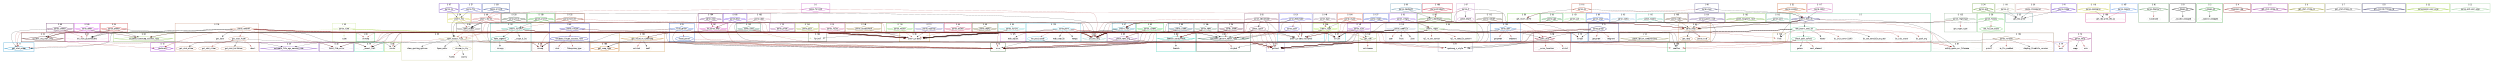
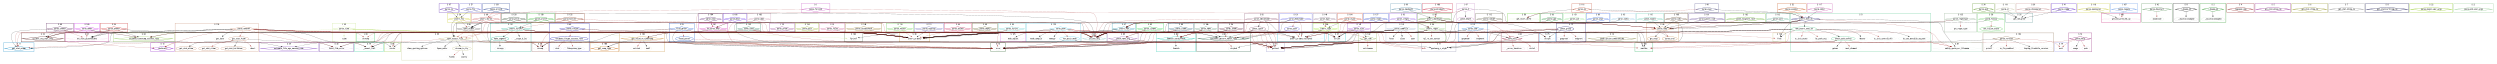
  digraph {
    fontname="Roboto Mono"
    node [color="#40C080" fontname="Roboto Mono" shape=diamond style=bold]
    edge [color=black fontname="Roboto Mono"]
    n1 [color="#404020" label=parse_noleaf]
    n2 [color="#80C040" label=estimate_timestamp_success_rate]
    n3 [color="#4040A0" label=parse_nogroup]
    n4 [color="#80C0C0" label=collect_arg]
    n5 [color="#40C020" label=parse_nouser]
    n6 [color="#400000" label=collect_arg_stat_info]
    n7 [color="#40C0A0" label=parse_nowarn]
    n8 [color="#400080" label=fatal_file_error style=dotted]
    n9 [color="#C06000" label=get_comp_type]
    n10 [color="#C04020" label=parse_ok]
    n11 [color="#408000" label=parse_and]
    n12 [color="#C040A0" label=parse_okdir]
    n13 [color="#408080" label=get_new_pred style=dotted]
    n14 [color="#C0C020" label=parse_openparen]
    n15 [color="#C00000" label=parse_anewer]
    n16 [color="#C0E080" label=parse_time]
    n17 [color="#C0E080" label=ctime style=dotted shape=""]
    n18 [color="#C0C0A0" label=parse_or]
    n19 [color="#C00080" label=set_stat_placeholders style=dotted]
    n20 [color="#406040" label=fprintf style=dotted]
    n21 [color="#C08000" label=insert_primary style=dotted]
    n22 [color="#C08080" label=parse_closeparen]
    n23 [color="#4040E0" label=parse_path shape=""]
    n24 [color="#4040E0" label=parse_wholename]
    n25 [color="#400040" label=parse_cnewer]
    n26 [color="#40C0E0" label=non_posix_mode shape=""]
    n27 [color="#40C0E0" label=parse_perm]
    n28 [color="#40C0E0" label=mode_compile style=dotted shape=""]
    n29 [color="#40C0E0" label=memcpy style=dotted shape=""]
    n30 [color="#4000C0" label=parse_comma]
    n31 [color="#408040" label=parse_daystart]
    n32 [color="#408040" label=localtime style=dotted shape=""]
    n33 [color="#C040E0" label=mode_adjust style=dotted]
    n34 [color="#C0C060" label=free style=dotted]
    n35 [color="#C00040" label=parse_delete]
    n36 [color="#002000" label=parse_print]
    n37 [color="#00A080" label=insert_fprintf]
    n38 [color="#00A080" label=make_segment shape=""]
    n39 [color="#00A080" label=__ctype_b_loc style=dotted shape=""]
    n40 [color="#00A080" label=strncpy style=dotted shape=""]
    n41 [color="#C08040" label=get_noop shape=""]
    n42 [color="#C08040" label=parse_noop]
    n43 [color="#C08040" label=parse_true shape=""]
    n44 [color="#002080" label=parse_print0]
    n45 [color="#C080C0" label=parse_depth shape=""]
    n46 [color="#C080C0" label=parse_d]
    n47 [color="#00A000" label=parse_printf]
    n48 [color="#404000" label=parse_empty]
    n49 [color="#404080" label=parse_exec]
    n50 [color="#802000" label=parse_fprintf]
    n51 [color="#40C000" label=get_start_dirfd style=dotted]
    n52 [color="#802080" label=parse_prune]
    n53 [color="#000060" label=insert_exec_ok]
    n54 [label=check_path_safety shape=""]
    n55 [label=getenv style=dotted shape=""]
    n56 [label=next_element style=dotted shape=""]
    n57 [label=new_insert_exec_ok shape=""]
    n58 [label=mbsstr style=dotted shape=""]
    n59 [label=bc_init_controlinfo style=dotted shape=""]
    n60 [label=bc_use_sensible_arg_max style=dotted shape=""]
    n61 [label=bc_init_state style=dotted shape=""]
    n62 [label=bc_push_arg style=dotted shape=""]
    n63 [color="#80A000" label=parse_quit]
    n64 [color="#C04000" label=parse_execdir]
    n65 [color="#C04080" label=parse_false]
    n66 [color="#80A080" label=parse_regextype]
    n67 [color="#80A080" label=get_regex_type style=dotted shape=""]
    n68 [color="#C0C000" label=insert_fls]
    n69 [color="#C0C080" label=open_output_file]
    n70 [color="#C0C080" label=stream_is_tty shape=""]
    n71 [color="#C0C080" label=fileno style=dotted shape=""]
    n72 [color="#C0C080" label=isatty style=dotted shape=""]
    n73 [color="#C0C080" label=clone_quoting_options style=dotted shape=""]
    n74 [color="#C0C080" label=fopen_safer style=dotted shape=""]
    n75 [color="#0020C0" label=parse_regex]
    n76 [color="#000000" label=__bswap_32]
    n77 [color="#000000" label=__builtin_bswap32 style=dotted shape=""]
    n78 [color="#404040" label=open_stdout]
    n79 [color="#00A040" label=xmalloc style=dotted]
    n80 [color="#4040C0" label=parse_fls]
    n81 [color="#40C0C0" label=parse_fprint]
    n82 [color="#40C040" label=set_follow_state shape=""]
    n83 [color="#40C040" label=parse_follow]
    n84 [color="#008000" label=__bswap_64]
    n85 [color="#008000" label=__builtin_bswap64 style=dotted shape=""]
    n86 [color="#800000" label=timespec_cmp]
    n87 [color="#800080" label=get_stat_atime_ns]
    n88 [color="#808000" label=get_stat_ctime_ns]
    n89 [color="#808080" label=get_stat_mtime_ns]
    n90 [color="#000040" label=get_stat_birthtime_ns]
    n91 [color="#8020C0" label=parse_size]
    n92 [color="#80A040" label=get_num]
    n93 [color="#80A040" label=xstrtoumax style=dotted shape=""]
    n94 [color="#C04040" label=insert_fprint]
    n95 [color="#80A0C0" label=parse_samefile]
    n96 [color="#80A0C0" label=open style=dotted shape=""]
    n97 [color="#80A0C0" label=fstat style=dotted shape=""]
    n98 [color="#80A0C0" label=close style=dotted shape=""]
    n99 [color="#C040C0" label=parse_fprint0]
    n100 [color="#0000A0" label=estimate_fstype_success_rate shape=""]
    n101 [color="#0000A0" label=stat style=dotted shape=""]
    n102 [color="#0000A0" label=filesystem_type style=dotted shape=""]
    n103 [color="#0000A0" label=parse_fstype]
    n104 [color="#806000" label=parse_accesscheck]
    n105 [color="#008020" label=parse_gid]
    n106 [color="#806080" label=parse_type]
    n107 [color="#0080A0" label=insert_num]
    n108 [color="#800020" label=safe_atoi]
    n109 [color="#800020" label=__errno_location style=dotted shape=""]
    n110 [color="#800020" label=strtol style=dotted shape=""]
    n111 [color="#80E000" label=insert_type]
    n112 [color="#80E080" label=parse_uid]
    n113 [color="#006040" label=parse_used]
    n114 [color="#0060C0" label=parse_user]
    n115 [color="#0060C0" label=getpwnam style=dotted shape=""]
    n116 [color="#0060C0" label=endpwent style=dotted shape=""]
    n117 [color="#8080A0" label=quotearg_n_style style=dotted]
    n118 [color="#000060" label=parse_group shape=ellipse]
    n119 [color="#000060" label=getgrnam style=dotted shape=""]
    n120 [color="#000060" label=endgrent style=dotted shape=""]
    n121 [color="#806040" label=parse_version]
    n122 [color="#806040" label=display_findutils_version style=dotted shape=""]
    n123 [color="#806040" label=printf style=dotted shape=""]
    n124 [color="#806040" label=is_fts_enabled style=dotted shape=""]
    n125 [color="#0080E0" label=strspn style=dotted]
    n126 [color="#800060" label=parse_help]
    n127 [color="#800060" label=usage style=dotted shape=""]
    n128 [color="#800060" label=puts style=dotted shape=""]
    n129 [color="#8080E0" label=exit style=dotted]
    n130 [color="#0080C0" label=get_stat_mtime]
    n131 [color="#8000C0" label="<indirect>"]
    n132 [color="#402000" label=parse_xdev]
    n133 [color="#808040" label=check_option_combinations]
    n134 [color="#402080" label=parse_ignore_race]
    n135 [color="#8080C0" label=gettext style=dotted]
    n136 [color="#40A000" label=parse_noignore_race]
    n137 [color="#004020" label=estimate_pattern_match_rate]
    n138 [color="#004020" label=strpbrk style=dotted shape=""]
    n139 [color="#004000" label=error style=dotted]
    n140 [color="#40A080" label=parse_warn]
    n141 [color="#C02000" label=parse_xtype]
    n142 [color="#00C020" label=parse_ilname]
    n143 [color="#00C0A0" label=fnmatch_sanitycheck]
    n144 [color="#00C0A0" label=fnmatch style=dotted shape=""]
    n145 [color="#00C080" label=__assert_fail style=dotted]
    n146 [color="#8040A0" label=check_name_arg]
    n147 [color="#80C020" label=strchr style=dotted]
    n148 [color="#80C0A0" label=safely_quote_err_filename style=dotted]
    n149 [color="#004060" label=parse_iname]
    n150 [color="#0040E0" label=parse_inum]
    n151 [color="#C00020" label=parse_mindepth]
    n152 [color="#C000A0" label=do_parse_xmin]
    n153 [color="#C08020" label=get_relative_timestamp]
    n154 [color="#C08020" label=xstrtod style=dotted shape=""]
    n155 [color="#C08020" label=modf style=dotted shape=""]
    n156 [color="#C080A0" label=parse_amin]
    n157 [color="#80C000" label=parse_begin_user_args]
    n158 [color="#400060" label=parse_cmin]
    n159 [color="#80C080" label=parse_end_user_args]
    n160 [color="#4000E0" label=parse_mmin]
    n161 [color="#408060" label=parse_name]
    n162 [color="#0040C0" label=found_parser shape=""]
    n163 [color="#0040C0" label=find_parser]
    n164 [color="#4080E0" label=parse_negate]
    n165 [color="#4000A0" label=parse_ls]
    n166 [color="#00C040" label=strncmp style=dotted]
    n167 [color="#C00060" label=get_new_pred_chk_op style=dotted]
    n168 [color="#00C0E0" label=insert_primary_withpred style=dotted]
    n169 [color="#00C0C0" label=strlen style=dotted]
    n170 [color="#400020" label=parse_lname]
    n171 [color="#C000E0" label=parse_newer]
    n172 [color="#804060" label=parse_ipath shape=""]
    n173 [color="#804060" label=parse_iwholename]
    n174 [color="#804040" label=strcmp style=dotted]
    n175 [color="#8040C0" label=estimate_file_age_success_rate]
    n176 [color="#8040E0" label=parse_iregex]
    n177 [color="#80C060" label=rpl_re_set_syntax style=dotted shape=""]
-   n178 [color="#80C060" label=rpl_re_compile_pattern style=dotted shape=""]
    n179 [color="#80C060" label=insert_regex]
    n180 [color="#80C0E0" label=parse_links]
    n181 [color="#408020" label=insert_depthspec]
    n182 [color="#4080A0" label=parse_maxdepth]
    n183 [color="#C08060" label=get_stat_atime shape=""]
    n184 [color="#C08060" label=get_stat_ctime shape=""]
    n185 [color="#C08060" label=get_stat_birthtime shape=""]
    n186 [color="#C08060" label=parse_newerXY]
    n187 [color="#C08060" label=get_date style=dotted shape=""]
    n188 [color="#C08060" label=get_stat_Ytime shape=""]
    n189 [color="#C08060" label=abort style=dotted shape=""]
    subgraph cluster_1 {
      color="#404020"
      label="S 112"
      style=bold
      n1
    }
    subgraph cluster_2 {
      color="#80C040"
      label="S 30"
      style=bold
      n2
    }
    subgraph cluster_3 {
      color="#4040A0"
      label="S 113"
      style=bold
      n3
    }
    subgraph cluster_4 {
      color="#80C0C0"
      label="S 31"
      style=bold
      n4
    }
    subgraph cluster_5 {
      color="#40C020"
      label="S 114"
      style=bold
      n5
    }
    subgraph cluster_6 {
      color="#400000"
      label="S 32"
      style=bold
      n6
    }
    subgraph cluster_7 {
      color="#40C0A0"
      label="S 115"
      style=bold
      n7
    }
    subgraph cluster_8 {
      color="#400080"
      label="S 33"
      style=bold
      n8
    }
    subgraph cluster_9 {
      color="#C06000"
      label="S 180"
      style=bold
      n9
    }
    subgraph cluster_10 {
      color="#C04020"
      label="S 116"
      style=bold
      n10
    }
    subgraph cluster_11 {
      color="#408000"
      label="S 34"
      style=bold
      n11
    }
    subgraph cluster_12 {
      color="#C040A0"
      label="S 117"
      style=bold
      n12
    }
    subgraph cluster_13 {
      color="#408080"
      label="S 35"
      style=bold
      n13
    }
    subgraph cluster_14 {
      color="#C0C020"
      label="S 118"
      style=bold
      n14
    }
    subgraph cluster_15 {
      color="#C00000"
      label="S 36"
      style=bold
      n15
    }
    subgraph cluster_16 {
      color="#C0E080"
      label="S 183"
      style=bold
      n16
      n17
    }
    subgraph cluster_17 {
      color="#C0C0A0"
      label="S 119"
      style=bold
      n18
    }
    subgraph cluster_18 {
      color="#C00080"
      label="S 37"
      style=bold
      n19
    }
    subgraph cluster_19 {
      color="#406040"
      label="S 184"
      style=bold
      n20
    }
    subgraph cluster_20 {
      color="#C08000"
      label="S 38"
      style=bold
      n21
    }
    subgraph cluster_21 {
      color="#C08080"
      label="S 39"
      style=bold
      n22
    }
    subgraph cluster_22 {
      color="#4040E0"
      label="S 121"
      style=bold
      n23
      n24
    }
    subgraph cluster_23 {
      color="#400040"
      label="S 40"
      style=bold
      n25
    }
    subgraph cluster_24 {
      color="#40C0E0"
      label="S 123"
      style=bold
      n26
      n27
      n28
      n29
    }
    subgraph cluster_25 {
      color="#4000C0"
      label="S 41"
      style=bold
      n30
    }
    subgraph cluster_26 {
      color="#408040"
      label="S 42"
      style=bold
      n31
      n32
    }
    subgraph cluster_27 {
      color="#C040E0"
      label="S 125"
      style=bold
      n33
    }
    subgraph cluster_28 {
      color="#C0C060"
      label="S 126"
      style=bold
      n34
    }
    subgraph cluster_29 {
      color="#C00040"
      label="S 44"
      style=bold
      n35
    }
    subgraph cluster_30 {
      color="#002000"
      label="S 128"
      style=bold
      n36
    }
    subgraph cluster_31 {
      color="#00A080"
      label="S 131"
      style=bold
      n37
      n38
      n39
      n40
    }
    subgraph cluster_32 {
      color="#C08040"
      label="S 46"
      style=bold
      n41
      n42
      n43
    }
    subgraph cluster_33 {
      color="#002080"
      label="S 129"
      style=bold
      n44
    }
    subgraph cluster_34 {
      color="#C080C0"
      label="S 47"
      style=bold
      n45
      n46
    }
    subgraph cluster_35 {
      color="#00A000"
      label="S 130"
      style=bold
      n47
    }
    subgraph cluster_36 {
      color="#404000"
      label="S 48"
      style=bold
      n48
    }
    subgraph cluster_37 {
      color="#404080"
      label="S 49"
      style=bold
      n49
    }
    subgraph cluster_38 {
      color="#802000"
      label="S 132"
      style=bold
      n50
    }
    subgraph cluster_39 {
      color="#40C000"
      label="S 50"
      style=bold
      n51
    }
    subgraph cluster_40 {
      color="#802080"
      label="S 133"
      style=bold
      n52
    }
    subgraph cluster_41 {
      color="#40C080"
      label="S 51"
      style=bold
      n53
      n54
      n55
      n56
      n57
      n58
      n59
      n60
      n61
      n62
    }
    subgraph cluster_42 {
      color="#80A000"
      label="S 134"
      style=bold
      n63
    }
    subgraph cluster_43 {
      color="#C04000"
      label="S 52"
      style=bold
      n64
    }
    subgraph cluster_44 {
      color="#C04080"
      label="S 53"
      style=bold
      n65
    }
    subgraph cluster_45 {
      color="#80A080"
      label="S 135"
      style=bold
      n66
      n67
    }
    subgraph cluster_46 {
      color="#C0C000"
      label="S 54"
      style=bold
      n68
    }
    subgraph cluster_47 {
      color="#C0C080"
      label="S 55"
      style=bold
      n69
      n70
      n71
      n72
      n73
      n74
    }
    subgraph cluster_48 {
      color="#0020C0"
      label="S 137"
      style=bold
      n75
    }
    subgraph cluster_49 {
      color="#000000"
      label="S 0"
      style=bold
      n76
      n77
    }
    subgraph cluster_50 {
      color="#404040"
      label="S 56"
      style=bold
      n78
    }
    subgraph cluster_51 {
      color="#00A040"
      label="S 138"
      style=bold
      n79
    }
    subgraph cluster_52 {
      color="#4040C0"
      label="S 57"
      style=bold
      n80
    }
    subgraph cluster_53 {
      color="#40C0C0"
      label="S 59"
      style=bold
      n81
    }
    subgraph cluster_54 {
      color="#40C040"
      label="S 58"
      style=bold
      n82
      n83
    }
    subgraph cluster_55 {
      color="#008000"
      label="S 2"
      style=bold
      n84
      n85
    }
    subgraph cluster_56 {
      color="#800000"
      label="S 4"
      style=bold
      n86
    }
    subgraph cluster_57 {
      color="#800080"
      label="S 5"
      style=bold
      n87
    }
    subgraph cluster_58 {
      color="#808000"
      label="S 6"
      style=bold
      n88
    }
    subgraph cluster_59 {
      color="#808080"
      label="S 7"
      style=bold
      n89
    }
    subgraph cluster_60 {
      color="#000040"
      label="S 8"
      style=bold
      n90
    }
    subgraph cluster_61 {
      color="#8020C0"
      label="S 141"
      style=bold
      n91
    }
    subgraph cluster_62 {
      color="#80A040"
      label="S 142"
      style=bold
      n92
      n93
    }
    subgraph cluster_63 {
      color="#C04040"
      label="S 60"
      style=bold
      n94
    }
    subgraph cluster_64 {
      color="#80A0C0"
      label="S 143"
      style=bold
      n95
      n96
      n97
      n98
    }
    subgraph cluster_65 {
      color="#C040C0"
      label="S 61"
      style=bold
      n99
    }
    subgraph cluster_66 {
      color="#0000A0"
      label="S 65"
      style=bold
      n100
      n101
      n102
      n103
    }
    subgraph cluster_67 {
      color="#806000"
      label="S 148"
      style=bold
      n104
    }
    subgraph cluster_68 {
      color="#008020"
      label="S 66"
      style=bold
      n105
    }
    subgraph cluster_69 {
      color="#806080"
      label="S 149"
      style=bold
      n106
    }
    subgraph cluster_70 {
      color="#0080A0"
      label="S 67"
      style=bold
      n107
    }
    subgraph cluster_71 {
      color="#800020"
      label="S 68"
      style=bold
      n108
      n109
      n110
    }
    subgraph cluster_72 {
      color="#80E000"
      label="S 150"
      style=bold
      n111
    }
    subgraph cluster_73 {
      color="#80E080"
      label="S 151"
      style=bold
      n112
    }
    subgraph cluster_74 {
      color="#006040"
      label="S 152"
      style=bold
      n113
    }
    subgraph cluster_75 {
      color="#0060C0"
      label="S 153"
      style=bold
      n114
      n115
      n116
    }
    subgraph cluster_76 {
      color="#8080A0"
      label="S 71"
      style=bold
      n117
    }
    subgraph cluster_77 {
      color="#000060"
      label="S 72"
      style=bold
      n118
      n119
      n120
    }
    subgraph cluster_78 {
      color="#806040"
      label="S 156"
      style=bold
      n121
      n122
      n123
      n124
    }
    subgraph cluster_79 {
      color="#0080E0"
      label="S 75"
      style=bold
      n125
    }
    subgraph cluster_80 {
      color="#800060"
      label="S 76"
      style=bold
      n126
      n127
      n128
    }
    subgraph cluster_81 {
      color="#8080E0"
      label="S 79"
      style=bold
      n129
    }
    subgraph cluster_82 {
      color="#0080C0"
      label="S 11"
      style=bold
      n130
    }
    subgraph cluster_83 {
      color="#8000C0"
      label="S 13"
      style=bold
      n131
    }
    subgraph cluster_84 {
      color="#402000"
      label="S 160"
      style=bold
      n132
    }
    subgraph cluster_85 {
      color="#808040"
      label="S 14"
      style=bold
      n133
    }
    subgraph cluster_86 {
      color="#402080"
      label="S 161"
      style=bold
      n134
    }
    subgraph cluster_87 {
      color="#8080C0"
      label="S 15"
      style=bold
      n135
    }
    subgraph cluster_88 {
      color="#40A000"
      label="S 162"
      style=bold
      n136
    }
    subgraph cluster_89 {
      color="#004020"
      label="S 80"
      style=bold
      n137
      n138
    }
    subgraph cluster_90 {
      color="#004000"
      label="S 16"
      style=bold
      n139
    }
    subgraph cluster_91 {
      color="#40A080"
      label="S 163"
      style=bold
      n140
    }
    subgraph cluster_92 {
      color="#C02000"
      label="S 164"
      style=bold
      n141
    }
    subgraph cluster_93 {
      color="#00C020"
      label="S 82"
      style=bold
      n142
    }
    subgraph cluster_94 {
      color="#00C0A0"
      label="S 83"
      style=bold
      n143
      n144
    }
    subgraph cluster_95 {
      color="#00C080"
      label="S 19"
      style=bold
      n145
    }
    subgraph cluster_96 {
      color="#8040A0"
      label="S 85"
      style=bold
      n146
    }
    subgraph cluster_97 {
      color="#80C020"
      label="S 86"
      style=bold
      n147
    }
    subgraph cluster_98 {
      color="#80C0A0"
      label="S 87"
      style=bold
      n148
    }
    subgraph cluster_99 {
      color="#004060"
      label="S 88"
      style=bold
      n149
    }
    subgraph cluster_100 {
      color="#0040E0"
      label="S 89"
      style=bold
      n150
    }
    subgraph cluster_101 {
      color="#C00020"
      label="S 100"
      style=bold
      n151
    }
    subgraph cluster_102 {
      color="#C000A0"
      label="S 101"
      style=bold
      n152
    }
    subgraph cluster_103 {
      color="#C08020"
      label="S 102"
      style=bold
      n153
      n154
      n155
    }
    subgraph cluster_104 {
      color="#C080A0"
      label="S 103"
      style=bold
      n156
    }
    subgraph cluster_105 {
      color="#80C000"
      label="S 22"
      style=bold
      n157
    }
    subgraph cluster_106 {
      color="#400060"
      label="S 104"
      style=bold
      n158
    }
    subgraph cluster_107 {
      color="#80C080"
      label="S 23"
      style=bold
      n159
    }
    subgraph cluster_108 {
      color="#4000E0"
      label="S 105"
      style=bold
      n160
    }
    subgraph cluster_109 {
      color="#408060"
      label="S 106"
      style=bold
      n161
    }
    subgraph cluster_110 {
      color="#0040C0"
      label="S 25"
      style=bold
      n162
      n163
    }
    subgraph cluster_111 {
      color="#4080E0"
      label="S 107"
      style=bold
      n164
    }
    subgraph cluster_112 {
      color="#4000A0"
      label="S 97"
      style=bold
      n165
    }
    subgraph cluster_113 {
      color="#00C040"
      label="S 26"
      style=bold
      n166
    }
    subgraph cluster_114 {
      color="#C00060"
      label="S 108"
      style=bold
      n167
    }
    subgraph cluster_115 {
      color="#00C0E0"
      label="S 91"
      style=bold
      n168
    }
    subgraph cluster_116 {
      color="#00C0C0"
      label="S 27"
      style=bold
      n169
    }
    subgraph cluster_117 {
      color="#400020"
      label="S 96"
      style=bold
      n170
    }
    subgraph cluster_118 {
      color="#C000E0"
      label="S 109"
      style=bold
      n171
    }
    subgraph cluster_119 {
      color="#804060"
      label="S 92"
      style=bold
      n172
      n173
    }
    subgraph cluster_120 {
      color="#804040"
      label="S 28"
      style=bold
      n174
    }
    subgraph cluster_121 {
      color="#8040C0"
      label="S 29"
      style=bold
      n175
    }
    subgraph cluster_122 {
      color="#8040E0"
      label="S 93"
      style=bold
      n176
    }
    subgraph cluster_123 {
      color="#80C060"
      label="S 94"
      style=bold
      n177
-     n178
      n179
    }
    subgraph cluster_124 {
      color="#80C0E0"
      label="S 95"
      style=bold
      n180
    }
    subgraph cluster_125 {
      color="#408020"
      label="S 98"
      style=bold
      n181
    }
    subgraph cluster_126 {
      color="#4080A0"
      label="S 99"
      style=bold
      n182
    }
    subgraph cluster_127 {
      color="#C08060"
      label="S 110"
      style=bold
      n183
      n184
      n185
      n186
      n187
      n188
      n189
    }
    n1 -> n42 [color=brown]
    n2 -> n175
    n3 -> n21
    n5 -> n21 [color=brown]
    n6 -> n4 [color=brown]
    n6 -> n8
    n6 -> n131 [color=brown]
    n7 -> n42
    n10 -> n51
    n10 -> n53
    n11 -> n13
    n12 -> n53
    n14 -> n167
    n15 -> n2
    n15 -> n6
    n15 -> n19
    n15 -> n21
    n15 -> n130 [color=brown]
    n16 -> n2 [color="#C0E080"]
    n16 -> n4 [color="#C0E080"]
    n16 -> n9 [color="#C0E080"]
    n16 -> n17 [color="#C0E080"]
    n16 -> n20 [color="#C0E080"]
    n16 -> n21 [color="#C0E080"]
    n16 -> n135 [color="#C0E080"]
    n16 -> n139 [color="#C0E080"]
    n16 -> n153 [color="#C0E080"]
    n18 -> n13
    n22 -> n13
    n23 -> n4
    n23 -> n137 [color=brown]
    n23 -> n168 [color=brown]
    n24 -> n4
    n24 -> n23 [color=brown]
    n24 -> n137
    n24 -> n168 [color=brown]
    n25 -> n2 [color=brown]
    n25 -> n6
    n25 -> n19 [color=brown]
    n25 -> n21
    n25 -> n130
    n26 -> n117
    n26 -> n135 [color=brown]
    n26 -> n139
    n27 -> n4
    n27 -> n21
    n27 -> n26 [color=brown]
    n27 -> n28
    n27 -> n29
    n27 -> n33
    n27 -> n34 [color=brown]
    n27 -> n117 [color=brown]
    n27 -> n135 [color=brown]
    n27 -> n139 [color=brown]
    n30 -> n13
    n31 -> n32 [color=brown]
    n35 -> n21 [color=brown]
    n36 -> n21 [color=brown]
    n36 -> n78
    n37 -> n38
    n37 -> n39
    n37 -> n79
    n37 -> n135 [color=brown]
    n37 -> n139
    n37 -> n145 [color=brown]
    n37 -> n147 [color=brown]
    n37 -> n168 [color=brown]
    n38 -> n40
    n38 -> n79 [color=brown]
    n38 -> n135 [color=brown]
    n38 -> n139 [color=brown]
    n38 -> n145
    n42 -> n21 [color=brown]
    n42 -> n41
    n42 -> n43 [color=brown]
    n43 -> n21
    n44 -> n94 [color=brown]
    n45 -> n42 [color=brown]
    n46 -> n42
    n46 -> n45
    n46 -> n135
    n46 -> n139 [color=brown]
    n47 -> n4
    n47 -> n37
    n47 -> n78
    n48 -> n21 [color=brown]
    n49 -> n51 [color=brown]
    n49 -> n53
    n50 -> n4 [color=brown]
    n50 -> n37 [color=brown]
    n50 -> n69 [color=brown]
    n52 -> n21
    n53 -> n34
    n53 -> n57
    n53 -> n79 [color=brown]
    n53 -> n135
    n53 -> n139
    n53 -> n148
    n53 -> n168 [color=brown]
    n53 -> n169 [color=brown]
    n53 -> n174
    n54 -> n55
    n54 -> n56 [color=brown]
    n54 -> n135 [color=brown]
    n54 -> n139 [color=brown]
    n54 -> n148 [color=brown]
    n54 -> n174
    n57 -> n34
    n57 -> n54
    n57 -> n58
    n57 -> n59 [color=brown]
    n57 -> n60
    n57 -> n61 [color=brown]
    n57 -> n62 [color=brown]
    n57 -> n79 [color=brown]
    n57 -> n135 [color=brown]
    n57 -> n139
    n57 -> n168
    n57 -> n169
    n63 -> n21 [color=brown]
    n64 -> n53 [color=brown]
    n65 -> n21
    n66 -> n4
    n66 -> n42 [color=brown]
    n66 -> n67 [color=brown]
    n68 -> n21 [color=brown]
    n68 -> n69
    n68 -> n78 [color=brown]
    n69 -> n8 [color=brown]
    n69 -> n70
    n69 -> n73
    n69 -> n74
    n69 -> n135
    n69 -> n174 [color=brown]
    n70 -> n71 [color=brown]
    n70 -> n72
    n75 -> n179 [color=brown]
    n76 -> n77
    n78 -> n69 [color=brown]
    n80 -> n4
    n80 -> n68
    n81 -> n4 [color=brown]
    n81 -> n21
    n81 -> n69 [color=brown]
    n83 -> n42
    n83 -> n82 [color=brown]
    n84 -> n85
    n91 -> n21
    n91 -> n92
    n91 -> n135
    n91 -> n139 [color=brown]
    n91 -> n169
    n92 -> n9
    n92 -> n93 [color=brown]
    n94 -> n21 [color=brown]
    n94 -> n69
    n94 -> n78
    n95 -> n6
    n95 -> n8
    n95 -> n19
    n95 -> n21
    n95 -> n96 [color=brown]
    n95 -> n97
    n95 -> n98
    n95 -> n131 [color=brown]
    n95 -> n145
    n99 -> n4 [color=brown]
    n99 -> n94 [color=brown]
    n100 -> n101 [color=brown]
    n100 -> n102 [color=brown]
    n100 -> n174 [color=brown]
    n103 -> n4
    n103 -> n21 [color=brown]
    n103 -> n100 [color=brown]
    n103 -> n174 [color=brown]
    n104 -> n21
    n105 -> n107
    n106 -> n111 [color=brown]
    n107 -> n4
    n107 -> n20
    n107 -> n21
    n107 -> n92 [color=brown]
    n108 -> n109 [color=brown]
    n108 -> n110 [color=brown]
    n108 -> n117
    n108 -> n139 [color=brown]
    n111 -> n4 [color=brown]
    n111 -> n135 [color=brown]
    n111 -> n139
    n111 -> n168
    n111 -> n169
    n112 -> n107 [color=brown]
    n113 -> n4 [color=brown]
    n113 -> n21 [color=brown]
    n113 -> n135
    n113 -> n139 [color=brown]
    n113 -> n153 [color=brown]
    n113 -> n175
    n114 -> n4
    n114 -> n21
    n114 -> n108
    n114 -> n115 [color=brown]
    n114 -> n116 [color=brown]
    n114 -> n125 [color=brown]
    n118 -> n4 [color=brown]
    n118 -> n21
    n118 -> n108
    n118 -> n117
    n118 -> n119 [color=brown]
    n118 -> n120 [color=brown]
    n118 -> n125
    n118 -> n135 [color=brown]
    n118 -> n139 [color=brown]
    n121 -> n122
    n121 -> n123
    n121 -> n124 [color=brown]
    n121 -> n129 [color=brown]
    n121 -> n135
    n126 -> n127
    n126 -> n128 [color=brown]
    n126 -> n129 [color=brown]
    n126 -> n135 [color=brown]
    n132 -> n42
    n133 -> n135
    n133 -> n139 [color=brown]
    n134 -> n42
    n136 -> n42 [color=brown]
    n137 -> n138 [color=brown]
    n140 -> n42
    n141 -> n111
    n142 -> n4
    n142 -> n21 [color=brown]
    n142 -> n137
    n143 -> n135 [color=brown]
    n143 -> n139
    n143 -> n144
    n146 -> n135
    n146 -> n139 [color=brown]
    n146 -> n147
    n146 -> n148 [color=brown]
    n149 -> n4 [color=brown]
    n149 -> n21 [color=brown]
    n149 -> n137
    n149 -> n143 [color=brown]
    n149 -> n146
    n150 -> n107 [color=brown]
    n151 -> n181 [color=brown]
    n152 -> n2 [color=brown]
    n152 -> n4 [color=brown]
    n152 -> n21 [color=brown]
    n152 -> n153
    n153 -> n9
    n153 -> n139 [color=brown]
    n153 -> n154 [color=brown]
    n153 -> n155
    n156 -> n152
    n158 -> n152 [color=brown]
    n160 -> n152 [color=brown]
    n161 -> n4 [color=brown]
    n161 -> n21
    n161 -> n137
    n161 -> n143 [color=brown]
    n161 -> n146 [color=brown]
    n162 -> n135 [color=brown]
    n162 -> n139 [color=brown]
    n163 -> n135 [color=brown]
    n163 -> n139
    n163 -> n162 [color=brown]
    n163 -> n166 [color=brown]
    n163 -> n169
    n163 -> n174
    n164 -> n167 [color=brown]
    n165 -> n68
    n170 -> n4
    n170 -> n21
    n170 -> n137 [color=brown]
    n170 -> n143 [color=brown]
    n171 -> n2
    n171 -> n6 [color=brown]
    n171 -> n19 [color=brown]
    n171 -> n21
    n171 -> n130 [color=brown]
    n172 -> n4 [color=brown]
    n172 -> n137
    n172 -> n143
    n172 -> n168
    n173 -> n4 [color=brown]
    n173 -> n137
    n173 -> n143 [color=brown]
    n173 -> n168
    n173 -> n172
    n176 -> n179
    n179 -> n4
    n179 -> n79
    n179 -> n138
    n179 -> n139
    n179 -> n168 [color=brown]
    n179 -> n169
    n179 -> n177 [color=brown]
-   n179 -> n178 [color=brown]
    n180 -> n107
    n181 -> n4 [color=brown]
    n181 -> n42 [color=brown]
    n181 -> n108 [color=brown]
    n181 -> n117
    n181 -> n125
    n181 -> n135
    n181 -> n139 [color=brown]
    n182 -> n181
    n186 -> n2
    n186 -> n8 [color=brown]
    n186 -> n19
    n186 -> n21
    n186 -> n117 [color=brown]
    n186 -> n130
    n186 -> n131 [color=brown]
    n186 -> n135 [color=brown]
    n186 -> n139 [color=brown]
    n186 -> n145 [color=brown]
    n186 -> n147
    n186 -> n148 [color=brown]
    n186 -> n166 [color=brown]
    n186 -> n169 [color=brown]
    n186 -> n187
    n186 -> n188 [color=brown]
    n188 -> n130 [color=brown]
    n188 -> n145
    n188 -> n183
    n188 -> n184 [color=brown]
    n188 -> n185
    n188 -> n189 [color=brown]
  }
